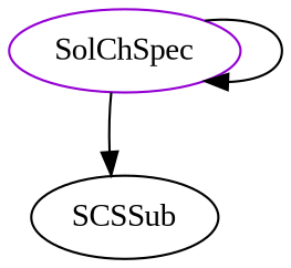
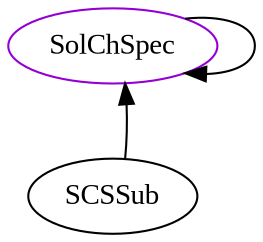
  digraph {
    fontname="Liberation Serif"
    node [fontname="Liberation Serif"]
    edge [fontname="Liberation Serif"]
    n1 [color=darkviolet label=SolChSpec shape=oval]
    SCSSub
    n1 -> n1
-   n1 -> SCSSub
+   SCSSub -> n1
  }
